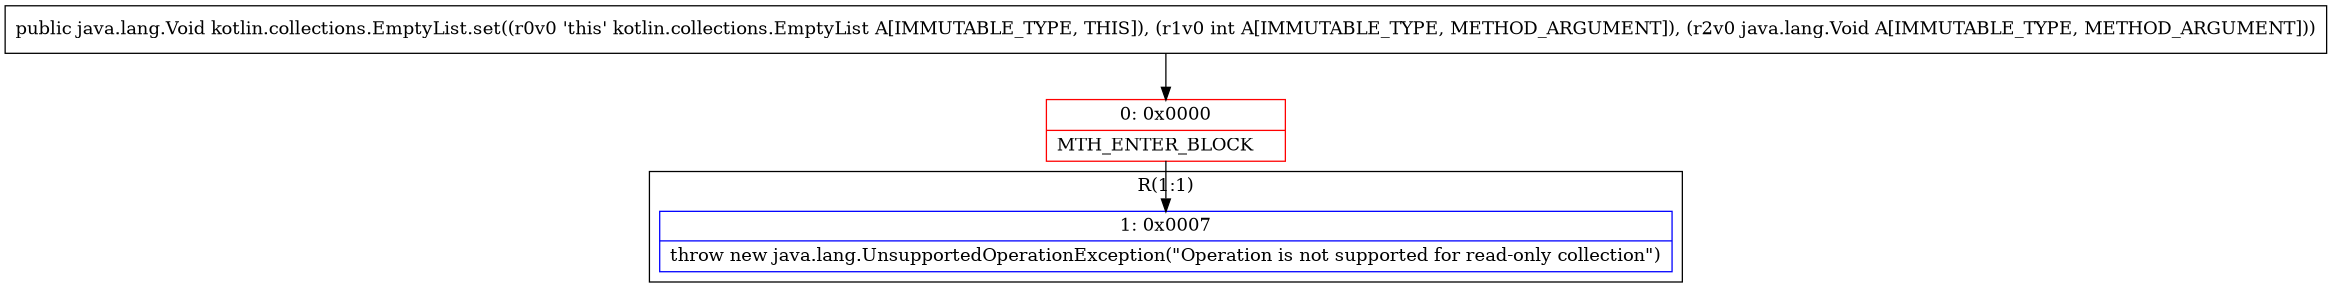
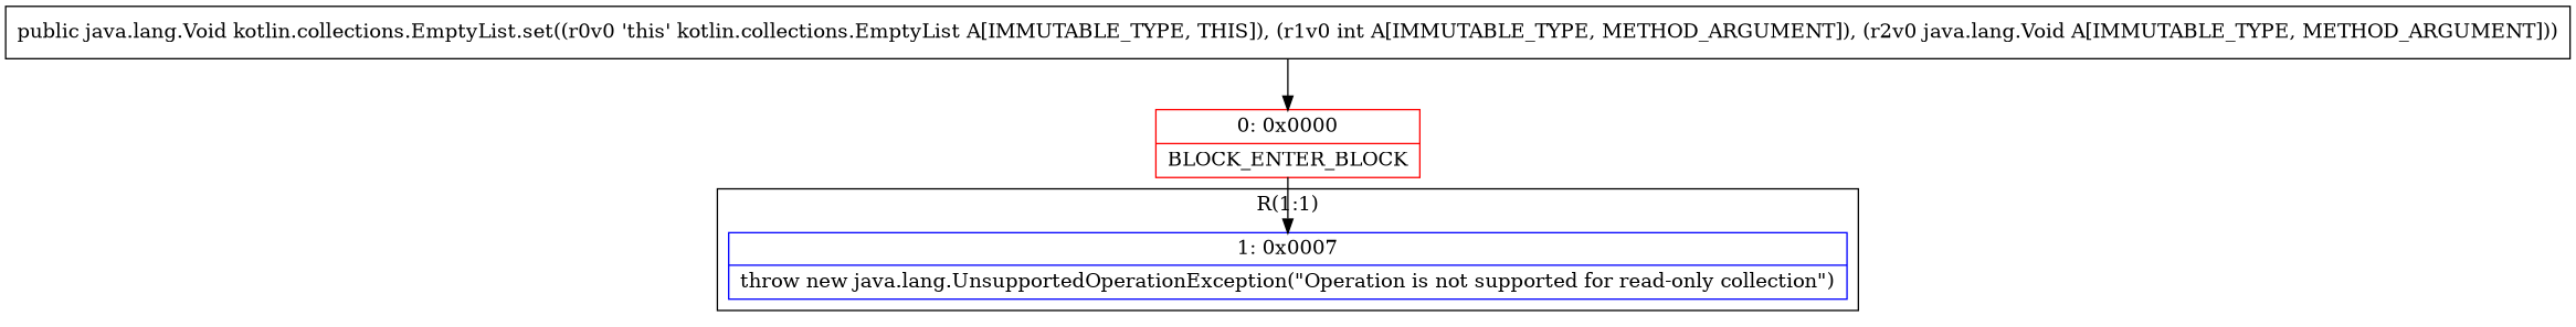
  digraph {
    node [shape=record]
    n1 [color=blue label="{1\:\ 0x0007|throw new java.lang.UnsupportedOperationException(\"Operation is not supported for read\-only collection\")\l}"]
-   n2 [color=red label="{0\:\ 0x0000|MTH_ENTER_BLOCK\l}"]
+   n2 [color=red label="{0\:\ 0x0000|BLOCK_ENTER_BLOCK\l}"]
    n3 [label="{public java.lang.Void kotlin.collections.EmptyList.set((r0v0 'this' kotlin.collections.EmptyList A[IMMUTABLE_TYPE, THIS]), (r1v0 int A[IMMUTABLE_TYPE, METHOD_ARGUMENT]), (r2v0 java.lang.Void A[IMMUTABLE_TYPE, METHOD_ARGUMENT])) }"]
    subgraph cluster_1 {
      label="R(1:1)"
      n1
    }
    n2 -> n1
    n3 -> n2
  }
